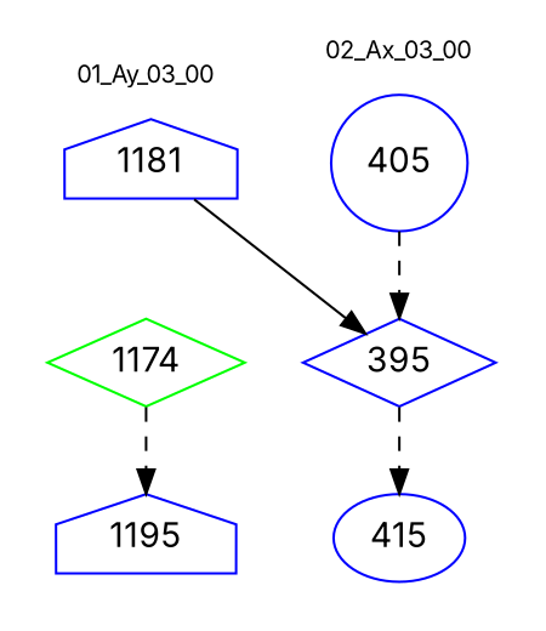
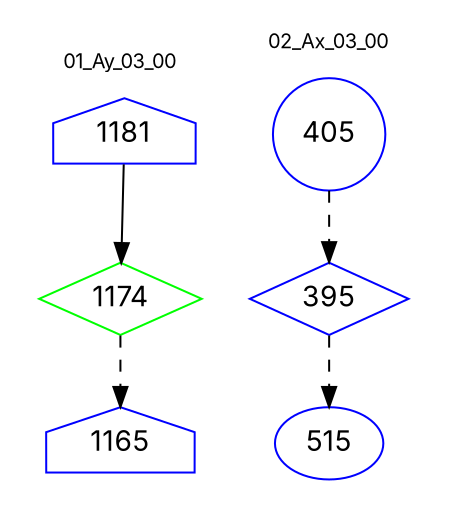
  digraph {
    fontname=Inter
    node [color=blue fontname=Inter shape=house]
    edge [color=black fontname=Inter style=dashed]
    n1 [label=1181]
    n2 [color=green label=1174 shape=diamond]
-   n3 [label=1195]
+   n3 [label=1165]
    n4 [label=405 shape=circle]
    n5 [label=395 shape=diamond]
-   n6 [label=415 shape=ellipse]
+   n6 [label=515 shape=ellipse]
    subgraph cluster_1 {
      color=white
      fontsize=10
      label="01_Ay_03_00"
      n1
      n2
      n3
    }
    subgraph cluster_2 {
      color=white
      fontsize=10
      label="02_Ax_03_00"
      n4
      n5
      n6
    }
-   n1 -> n5 [style=solid]
+   n1 -> n2 [style=solid]
    n2 -> n3
    n4 -> n5
    n5 -> n6
  }
